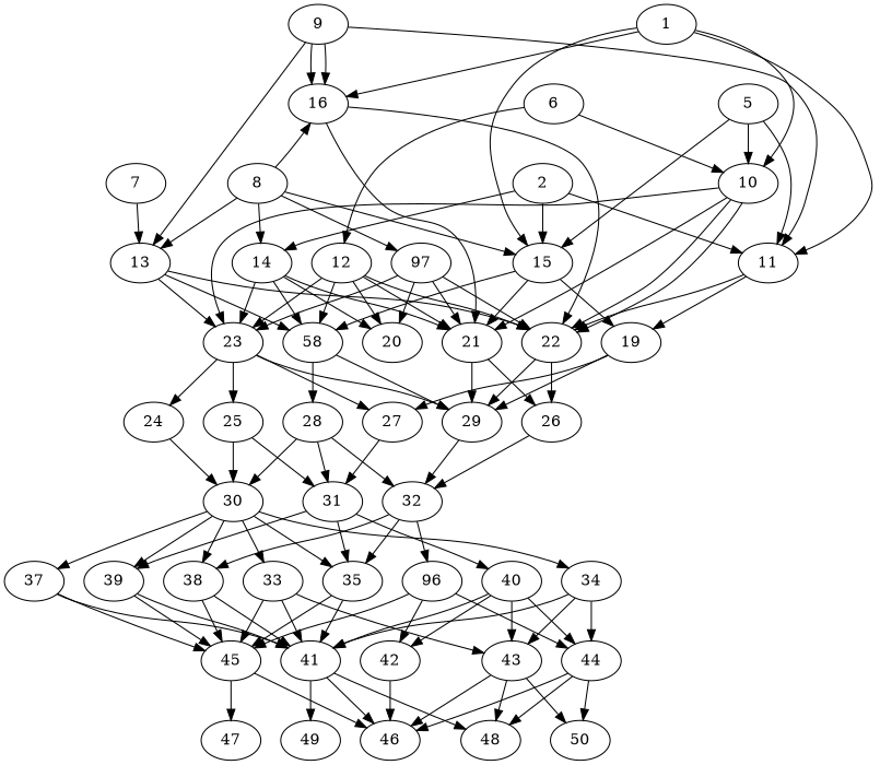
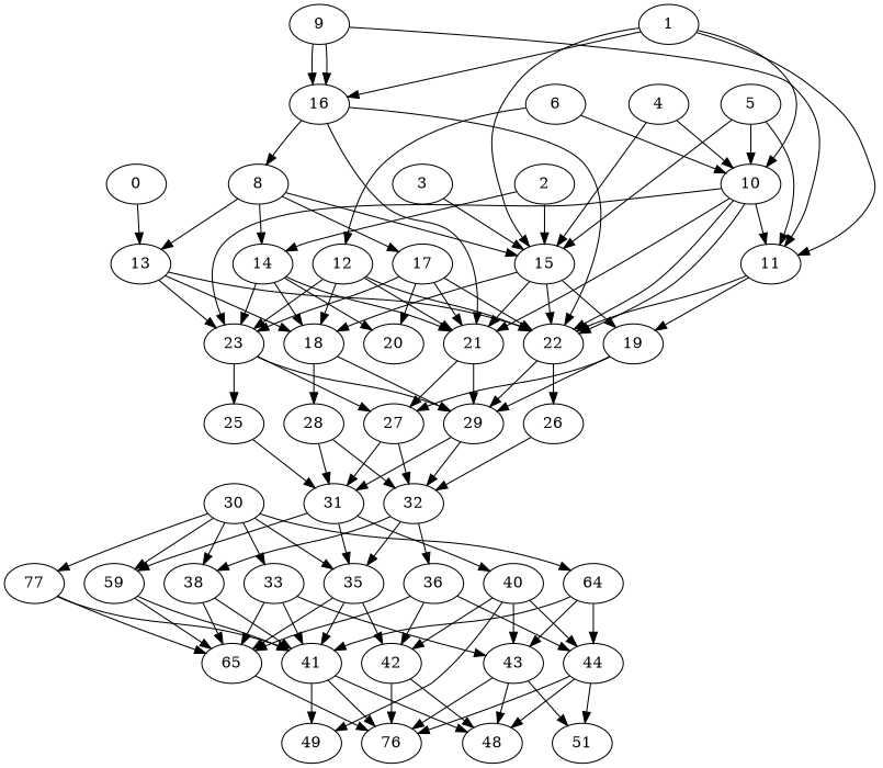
  digraph {
    node [alpha=0.09]
    1 [alpha=0.10 expect_size=9507840]
    10 [alpha=0.19 expect_size=16842752]
    11 [expect_size=6667264]
    15 [alpha=0.13 expect_size=23860224]
    16 [alpha=0.20 expect_size=38245376]
    21 [alpha=0.02 expect_size=14960640]
    22 [alpha=0.12 expect_size=35538944]
    23 [alpha=0.07 expect_size=43776000]
    19 [alpha=0.10 expect_size=34225152]
-   18 [alpha=0.08 expect_size=26430464 label=58]
+   18 [alpha=0.08 expect_size=26430464]
    29 [alpha=0.16 expect_size=5376000]
    27 [alpha=0.07 expect_size=45590528]
    26 [alpha=0.04 expect_size=45694976]
-   24 [alpha=0.11 expect_size=38523904]
    25 [expect_size=14519296]
    28 [alpha=0.19 expect_size=33495040]
    20 [alpha=0.05 expect_size=16276480]
    2 [alpha=0.03 expect_size=35957760]
    14 [alpha=0.10 expect_size=20715520]
+   3 [alpha=0.13 expect_size=15891456]
+   4 [alpha=0.01 expect_size=26483712]
    13 [alpha=0.18 expect_size=36258816]
    5 [alpha=0.06 expect_size=38686720]
    6 [expect_size=45898752]
    12 [alpha=0.03 expect_size=30359552]
-   7 [alpha=0.06 expect_size=23084032]
+   7 [alpha=0.06 expect_size=23084032 label=0]
    8 [alpha=0.03 expect_size=29087744]
-   17 [alpha=0.15 expect_size=13209600 label=97]
+   17 [alpha=0.15 expect_size=13209600]
    9 [alpha=0.12 expect_size=14132224]
    31 [alpha=0.20 expect_size=40169472]
    32 [alpha=0.12 expect_size=45480960]
    30 [alpha=0.17 expect_size=28223488]
    33 [alpha=0.18 expect_size=27685888]
-   34 [alpha=0.11 expect_size=44619776]
+   34 [alpha=0.11 expect_size=44619776 label=64]
    35 [alpha=0.11 expect_size=23151616]
-   37 [alpha=0.03 expect_size=6000640]
+   37 [alpha=0.03 expect_size=6000640 label=77]
    38 [alpha=0.10 expect_size=21630976]
-   39 [expect_size=20276224]
+   39 [expect_size=20276224 label=59]
    40 [alpha=0.12 expect_size=10827776]
-   36 [alpha=0.05 expect_size=43912192 label=96]
+   36 [alpha=0.05 expect_size=43912192]
    41 [alpha=0.00 expect_size=52070400]
    43 [alpha=0.18 expect_size=32907264]
-   45 [alpha=0.04 expect_size=6526976]
+   45 [alpha=0.04 expect_size=6526976 label=65]
    44 [expect_size=28634112]
    42 [alpha=0.01 expect_size=51058688]
-   46 [alpha=0.16 expect_size=32389120]
+   46 [alpha=0.16 expect_size=32389120 label=76]
    48 [alpha=0.06 expect_size=51880960]
    49 [alpha=0.07 expect_size=27480064]
-   50 [alpha=0.18 expect_size=47817728]
-   47 [alpha=0.05 expect_size=44851200]
+   50 [alpha=0.18 expect_size=47817728 label=51]
    1 -> 10
    1 -> 11
    1 -> 15
    1 -> 16
    10 -> 21
    10 -> 22
    10 -> 22
    10 -> 23
    11 -> 22
    11 -> 19
    15 -> 21
+   15 -> 22
    15 -> 19
    15 -> 18
    16 -> 21
    16 -> 22
    21 -> 29
-   21 -> 26
+   21 -> 27
    22 -> 29
    22 -> 26
    23 -> 29
    23 -> 27
-   23 -> 24
    23 -> 25
    19 -> 29
    19 -> 27
    18 -> 29
    18 -> 28
+   29 -> 31
    29 -> 32
    27 -> 31
+   27 -> 32
    26 -> 32
-   24 -> 30
    25 -> 31
-   25 -> 30
    28 -> 31
    28 -> 32
-   28 -> 30
-   2 -> 11
+   10 -> 11
    2 -> 15
    2 -> 14
    14 -> 21
    14 -> 23
    14 -> 18
    14 -> 20
+   3 -> 15
+   4 -> 10
+   4 -> 15
    13 -> 22
    13 -> 23
    13 -> 18
    5 -> 10
    5 -> 11
    5 -> 15
    6 -> 10
    6 -> 12
    12 -> 21
    12 -> 22
    12 -> 23
    12 -> 18
-   12 -> 20
    7 -> 13
    8 -> 15
-   8 -> 16
+   16 -> 8
    8 -> 14
    8 -> 13
    8 -> 17
    17 -> 21
    17 -> 22
    17 -> 23
    17 -> 20
    9 -> 11
    9 -> 16
    9 -> 16
-   9 -> 13
    31 -> 35
    31 -> 39
    31 -> 40
    32 -> 35
    32 -> 38
    32 -> 36
    30 -> 33
    30 -> 34
    30 -> 35
    30 -> 37
    30 -> 38
    30 -> 39
    33 -> 41
    33 -> 43
    33 -> 45
    34 -> 41
    34 -> 43
    34 -> 44
    35 -> 41
    35 -> 45
+   35 -> 42
    37 -> 41
    37 -> 45
    38 -> 41
    38 -> 45
    39 -> 41
    39 -> 45
-   40 -> 41
+   40 -> 49
    40 -> 43
    40 -> 44
    40 -> 42
    36 -> 45
    36 -> 44
    36 -> 42
    41 -> 46
    41 -> 48
    41 -> 49
    43 -> 46
    43 -> 48
    43 -> 50
    45 -> 46
-   45 -> 47
    44 -> 46
    44 -> 48
    44 -> 50
    42 -> 46
+   42 -> 48
  }
